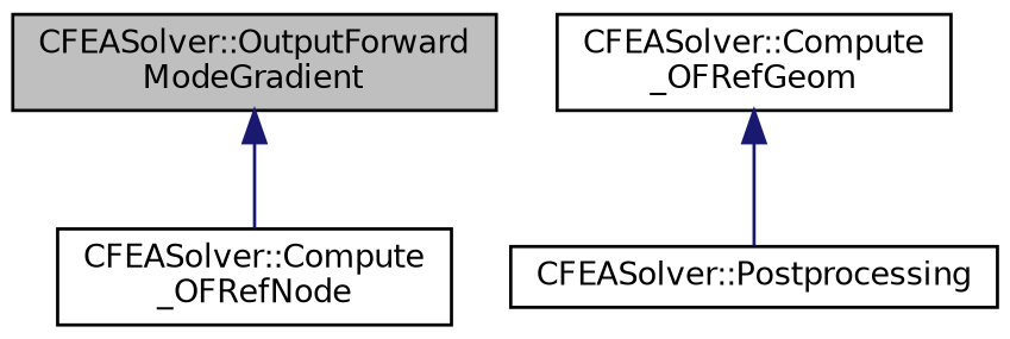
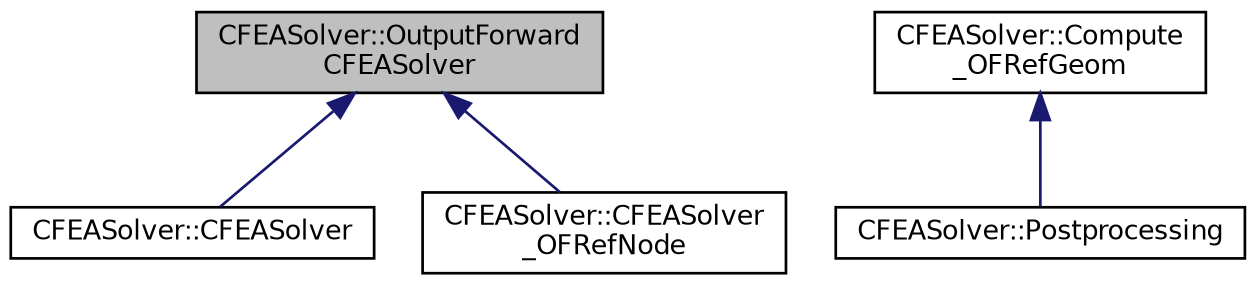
  digraph {
    rankdir=TB
    node [color=black fillcolor=white fontname=Helvetica fontsize=10 shape=record style=filled]
    edge [color=midnightblue dir=back fontname=Helvetica fontsize=10 labelfontname=Helvetica labelfontsize=10 style=solid]
-   n1 [fillcolor=grey75 fontcolor=black height=0.2 label="CFEASolver::OutputForward\lModeGradient" width=0.4]
-   n3 [height=0.2 label="CFEASolver::Compute\l_OFRefNode" width=0.4]
+   n1 [fillcolor=grey75 fontcolor=black height=0.2 label="CFEASolver::OutputForward\lCFEASolver" width=0.4]
+   n2 [height=0.2 label="CFEASolver::CFEASolver" width=0.4]
+   n3 [height=0.2 label="CFEASolver::CFEASolver\l_OFRefNode" width=0.4]
    n4 [height=0.2 label="CFEASolver::Compute\l_OFRefGeom" width=0.4]
    n5 [height=0.2 label="CFEASolver::Postprocessing" width=0.4]
+   n1 -> n2
    n1 -> n3
    n4 -> n5
  }
